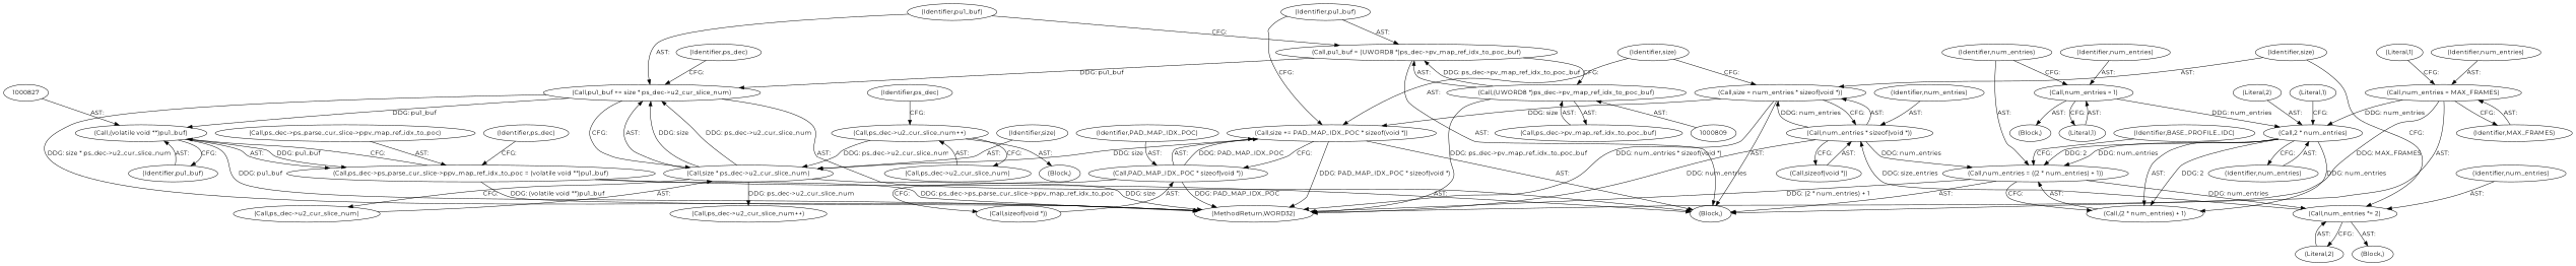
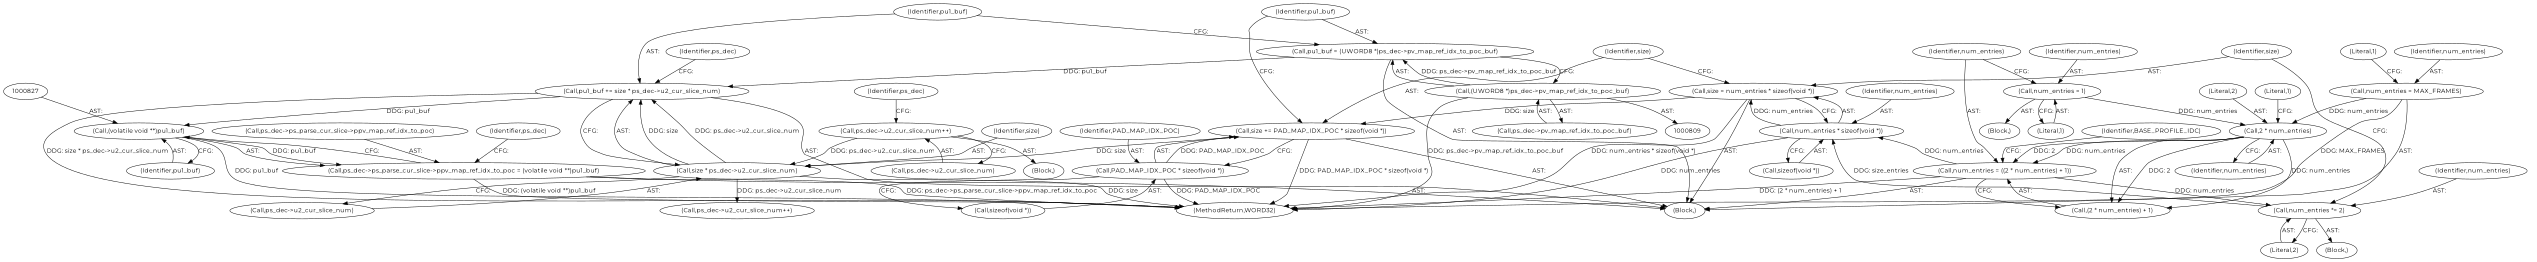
  digraph {
    fontname=Montserrat
    node [fontname=Montserrat]
    edge [fontname=Montserrat]
    n1 [label="(Call,(volatile void **)pu1_buf)"]
    n2 [label="(Call,ps_dec->ps_parse_cur_slice->ppv_map_ref_idx_to_poc = (volatile void **)pu1_buf)"]
    n3 [label="(MethodReturn,WORD32)"]
    n4 [label="(Identifier,pu1_buf)"]
    n5 [label="(Block,)"]
    n6 [label="(Call,pu1_buf += size * ps_dec->u2_cur_slice_num)"]
    n7 [label="(Call,size * ps_dec->u2_cur_slice_num)"]
    n8 [label="(Call,ps_dec->u2_cur_slice_num)"]
    n9 [label="(Call,ps_dec->u2_cur_slice_num++)"]
    n10 [label="(Call,size += PAD_MAP_IDX_POC * sizeof(void *))"]
    n11 [label="(Call,PAD_MAP_IDX_POC * sizeof(void *))"]
    n12 [label="(Call,sizeof(void *))"]
    n13 [label="(Call,size = num_entries * sizeof(void *))"]
    n14 [label="(Call,num_entries * sizeof(void *))"]
    n15 [label="(Call,sizeof(void *))"]
    n16 [label="(Call,num_entries *= 2)"]
    n17 [label="(Literal,2)"]
    n18 [label="(Block,)"]
    n19 [label="(Call,num_entries = ((2 * num_entries) + 1))"]
    n20 [label="(Call,(2 * num_entries) + 1)"]
    n21 [label="(Call,2 * num_entries)"]
    n22 [label="(Identifier,num_entries)"]
    n23 [label="(Call,num_entries = 1)"]
    n24 [label="(Literal,1)"]
    n25 [label="(Block,)"]
    n26 [label="(Call,num_entries = MAX_FRAMES)"]
-   n27 [label="(Identifier,MAX_FRAMES)"]
    n28 [label="(Call,ps_dec->u2_cur_slice_num++)"]
    n29 [label="(Block,)"]
    n30 [label="(Call,ps_dec->u2_cur_slice_num)"]
    n31 [label="(Call,pu1_buf = (UWORD8 *)ps_dec->pv_map_ref_idx_to_poc_buf)"]
    n32 [label="(Call,(UWORD8 *)ps_dec->pv_map_ref_idx_to_poc_buf)"]
    n33 [label="(Call,ps_dec->pv_map_ref_idx_to_poc_buf)"]
    n34 [label="(Literal,1)"]
    n35 [label="(Literal,1)"]
    n36 [label="(Literal,2)"]
    n37 [label="(Identifier,ps_dec)"]
    n38 [label="(Identifier,BASE_PROFILE_IDC)"]
    n39 [label="(Identifier,num_entries)"]
    n40 [label="(Identifier,pu1_buf)"]
    n41 [label="(Identifier,PAD_MAP_IDX_POC)"]
    n42 [label="(Identifier,size)"]
    n43 [label="(Identifier,num_entries)"]
    n44 [label="(Identifier,ps_dec)"]
    n45 [label="(Identifier,pu1_buf)"]
    n46 [label="(Identifier,ps_dec)"]
    n47 [label="(Identifier,num_entries)"]
    n48 [label="(Identifier,num_entries)"]
    n49 [label="(Call,ps_dec->ps_parse_cur_slice->ppv_map_ref_idx_to_poc)"]
    n50 [label="(Identifier,size)"]
    n51 [label="(Identifier,size)"]
    n52 [label="(Identifier,num_entries)"]
    1000827
    1000809
    n1 -> n2 [label="AST: "]
    n1 -> n2 [label="DDG: pu1_buf"]
    n1 -> n3 [label="DDG: pu1_buf"]
    n1 -> n4 [label="CFG: "]
    n2 -> n1 [label="CFG: "]
    n2 -> n3 [label="DDG: (volatile void **)pu1_buf"]
    n2 -> n3 [label="DDG: ps_dec->ps_parse_cur_slice->ppv_map_ref_idx_to_poc"]
    n2 -> n5 [label="AST: "]
    n4 -> n1 [label="AST: "]
    n6 -> n1 [label="DDG: pu1_buf"]
    n6 -> n3 [label="DDG: size * ps_dec->u2_cur_slice_num"]
    n6 -> n5 [label="AST: "]
    n6 -> n7 [label="CFG: "]
    n7 -> n3 [label="DDG: size"]
    n7 -> n6 [label="AST: "]
    n7 -> n6 [label="DDG: size"]
    n7 -> n6 [label="DDG: ps_dec->u2_cur_slice_num"]
    n7 -> n8 [label="CFG: "]
    n7 -> n9 [label="DDG: ps_dec->u2_cur_slice_num"]
    n8 -> n7 [label="AST: "]
    n10 -> n3 [label="DDG: PAD_MAP_IDX_POC * sizeof(void *)"]
    n10 -> n5 [label="AST: "]
    n10 -> n7 [label="DDG: size"]
    n10 -> n11 [label="CFG: "]
    n11 -> n3 [label="DDG: PAD_MAP_IDX_POC"]
    n11 -> n10 [label="AST: "]
    n11 -> n10 [label="DDG: PAD_MAP_IDX_POC"]
    n11 -> n12 [label="CFG: "]
    n12 -> n11 [label="AST: "]
    n13 -> n3 [label="DDG: num_entries * sizeof(void *)"]
    n13 -> n5 [label="AST: "]
    n13 -> n10 [label="DDG: size"]
    n13 -> n14 [label="CFG: "]
    n14 -> n3 [label="DDG: num_entries"]
    n14 -> n13 [label="AST: "]
    n14 -> n13 [label="DDG: num_entries"]
    n14 -> n15 [label="CFG: "]
    n15 -> n14 [label="AST: "]
    n16 -> n14 [label="DDG: size_entries"]
    n16 -> n17 [label="CFG: "]
    n16 -> n18 [label="AST: "]
    n17 -> n16 [label="AST: "]
    n19 -> n3 [label="DDG: (2 * num_entries) + 1"]
    n19 -> n5 [label="AST: "]
-   n14 -> n19 [label="DDG: num_entries"]
+   n19 -> n14 [label="DDG: num_entries"]
    n19 -> n16 [label="DDG: num_entries"]
    n19 -> n20 [label="CFG: "]
    n20 -> n19 [label="AST: "]
    n21 -> n19 [label="DDG: 2"]
    n21 -> n19 [label="DDG: num_entries"]
    n21 -> n20 [label="AST: "]
    n21 -> n20 [label="DDG: 2"]
    n21 -> n20 [label="DDG: num_entries"]
    n21 -> n22 [label="CFG: "]
    n22 -> n21 [label="AST: "]
    n23 -> n21 [label="DDG: num_entries"]
    n23 -> n24 [label="CFG: "]
    n23 -> n25 [label="AST: "]
    n24 -> n23 [label="AST: "]
    n26 -> n3 [label="DDG: MAX_FRAMES"]
    n26 -> n5 [label="AST: "]
    n26 -> n21 [label="DDG: num_entries"]
-   n26 -> n27 [label="CFG: "]
-   n27 -> n26 [label="AST: "]
    n28 -> n7 [label="DDG: ps_dec->u2_cur_slice_num"]
    n28 -> n29 [label="AST: "]
    n28 -> n30 [label="CFG: "]
    n30 -> n28 [label="AST: "]
    n31 -> n5 [label="AST: "]
    n31 -> n6 [label="DDG: pu1_buf"]
    n31 -> n32 [label="CFG: "]
    n32 -> n3 [label="DDG: ps_dec->pv_map_ref_idx_to_poc_buf"]
    n32 -> n31 [label="AST: "]
    n32 -> n31 [label="DDG: ps_dec->pv_map_ref_idx_to_poc_buf"]
    n32 -> n33 [label="AST: "]
    n33 -> n32 [label="AST: "]
    n34 -> n26 [label="CFG: "]
    n35 -> n21 [label="CFG: "]
    n36 -> n21 [label="AST: "]
    n37 -> n2 [label="CFG: "]
    n38 -> n19 [label="CFG: "]
    n39 -> n14 [label="AST: "]
    n40 -> n10 [label="CFG: "]
    n40 -> n31 [label="AST: "]
    n41 -> n11 [label="AST: "]
    n42 -> n10 [label="AST: "]
    n42 -> n13 [label="CFG: "]
    n43 -> n26 [label="AST: "]
    n44 -> n28 [label="CFG: "]
    n45 -> n6 [label="AST: "]
    n45 -> n31 [label="CFG: "]
    n46 -> n6 [label="CFG: "]
    n47 -> n16 [label="AST: "]
    n48 -> n23 [label="AST: "]
    n49 -> n2 [label="AST: "]
    n50 -> n7 [label="AST: "]
    n51 -> n13 [label="AST: "]
    n51 -> n16 [label="CFG: "]
    n52 -> n19 [label="AST: "]
    n52 -> n23 [label="CFG: "]
    1000827 -> n1 [label="AST: "]
-   1000809 -> n32 [label="AST: "]
+   n32 -> 1000809 [label="AST: "]
  }
